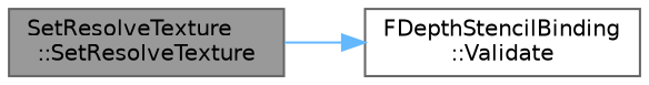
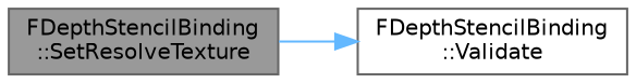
  digraph {
    rankdir=LR
    node [fontname=Helvetica fontsize=10 shape=box style=filled]
-   n1 [color=gray40 fillcolor=grey60 fontcolor=black height=0.2 label="SetResolveTexture\l::SetResolveTexture" width=0.4]
+   n1 [color=gray40 fillcolor=grey60 fontcolor=black height=0.2 label="FDepthStencilBinding\l::SetResolveTexture" width=0.4]
    n2 [color=grey40 fillcolor=white height=0.2 label="FDepthStencilBinding\l::Validate" width=0.4]
    n1 -> n2 [color=steelblue1 fontname=Helvetica fontsize=10 labelfontname=Helvetica labelfontsize=10 style=solid]
  }
